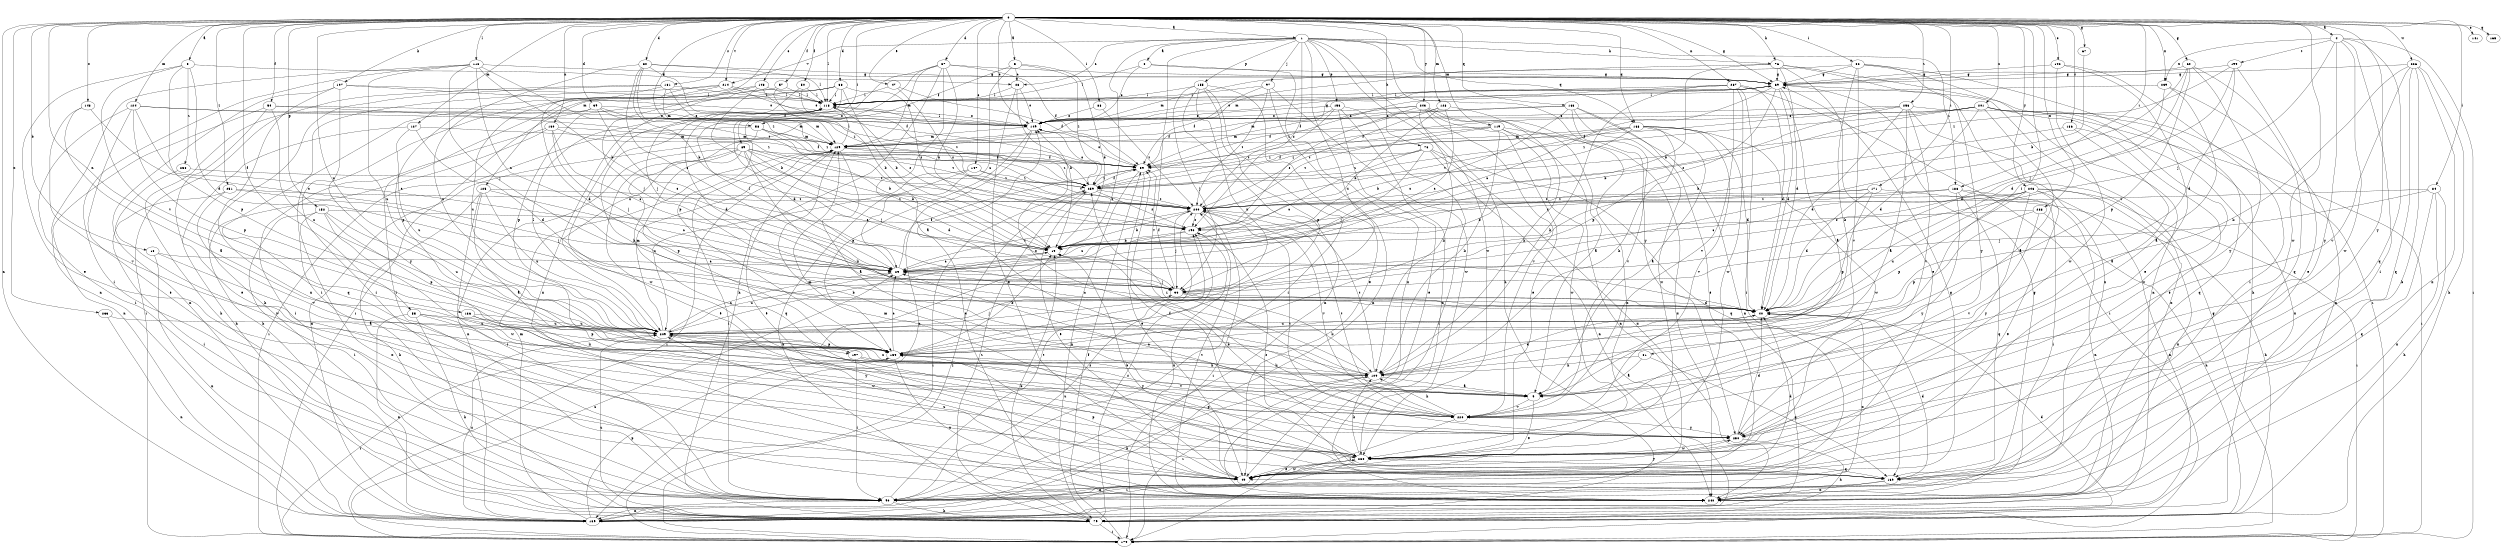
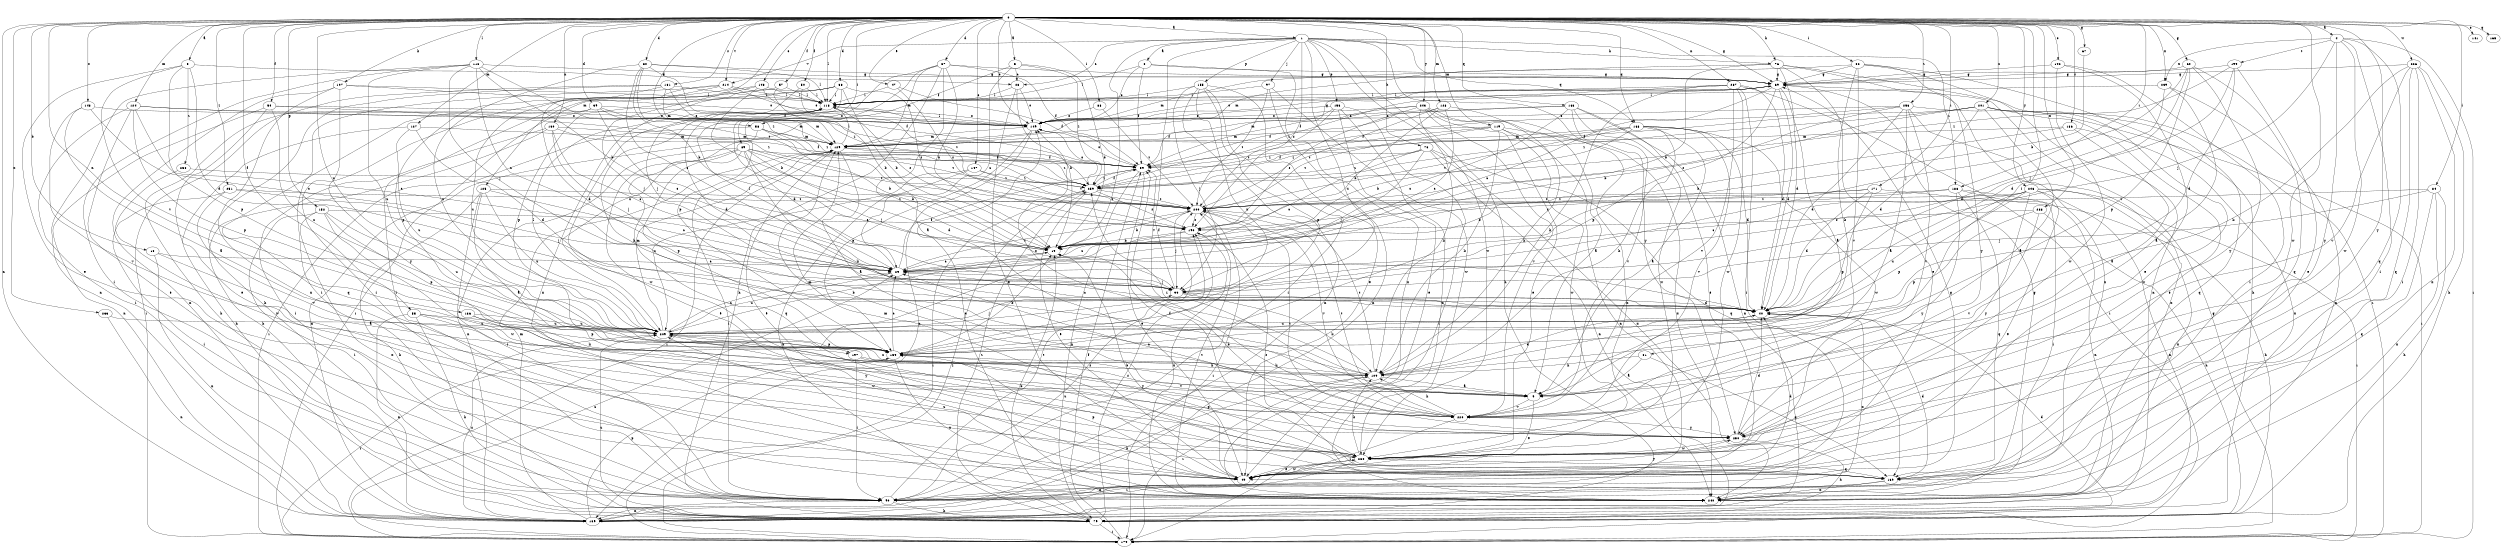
  strict digraph {
    0
    1
    3
    4
    5
    18
    30
    37
    38
    39
    47
    50
    54
    55
    57
    58
    60
    67
    69
    73
    76
    81
    82
    84
    88
    89
    107
    116
    118
    119
    124
    125
    127
    128
    130
    136
    n37 [label=237]
    139
    141
    142
    143
    147
    148
    149
    152
    163
    165
    168
    171
    n50 [label=188]
    181
    186
    201
    209
    214
    226
    230
    233
    238
    239
    243
    246
    250
    251
    256
    8
    28
    79
    97
    153
    155
    190
    197
    220
    40
    49
    159
    258
    90
    99
    169
    179
    199
    19
    29
    259
    9
    59
    200
    129
    240
    109
    0 -> 1 [label=a]
    0 -> 3 [label=a]
    0 -> 4 [label=a]
    0 -> 5 [label=a]
    0 -> 18 [label=b]
    0 -> 30 [label=d]
    0 -> 37 [label=d]
    0 -> 38 [label=d]
    0 -> 39 [label=d]
    0 -> 47 [label=e]
    0 -> 50 [label=f]
    0 -> 54 [label=f]
    0 -> 55 [label=f]
    0 -> 57 [label=f]
    0 -> 58 [label=f]
    0 -> 60 [label=g]
    0 -> 67 [label=g]
    0 -> 69 [label=g]
    0 -> 73 [label=h]
    0 -> 76 [label=h]
    0 -> 81 [label=i]
    0 -> 82 [label=i]
    0 -> 84 [label=i]
    0 -> 88 [label=i]
    0 -> 89 [label=i]
    0 -> 107 [label=k]
    0 -> 116 [label=l]
    0 -> 118 [label=l]
    0 -> 119 [label=m]
    0 -> 124 [label=m]
    0 -> 125 [label=m]
    0 -> 127 [label=m]
    0 -> 128 [label=m]
    0 -> 130 [label=n]
    0 -> 136 [label=n]
    0 -> n37 [label=n]
    0 -> 139 [label=n]
    0 -> 141 [label=o]
    0 -> 142 [label=o]
    0 -> 143 [label=o]
    0 -> 147 [label=o]
    0 -> 148 [label=o]
    0 -> 149 [label=o]
    0 -> 152 [label=p]
    0 -> 163 [label=q]
    0 -> 165 [label=q]
    0 -> 168 [label=q]
    0 -> 171 [label=r]
    0 -> n50 [label=r]
    0 -> 181 [label=s]
    0 -> 186 [label=s]
    0 -> 201 [label=u]
    0 -> 209 [label=u]
    0 -> 214 [label=v]
    0 -> 226 [label=w]
    0 -> 230 [label=w]
    0 -> 233 [label=x]
    0 -> 238 [label=x]
    0 -> 239 [label=x]
    0 -> 243 [label=y]
    0 -> 246 [label=y]
    0 -> 250 [label=y]
    0 -> 251 [label=z]
    0 -> 256 [label=z]
    1 -> 76 [label=h]
    1 -> 168 [label=q]
    1 -> n50 [label=r]
    1 -> 209 [label=u]
    1 -> 214 [label=v]
    1 -> 230 [label=w]
    1 -> 250 [label=y]
    1 -> 8 [label=a]
    1 -> 28 [label=c]
    1 -> 79 [label=h]
    1 -> 97 [label=j]
    1 -> 153 [label=p]
    1 -> 155 [label=p]
    1 -> 190 [label=s]
    1 -> 197 [label=t]
    1 -> 220 [label=v]
    3 -> 28 [label=c]
    3 -> 197 [label=t]
    3 -> 40 [label=d]
    3 -> 49 [label=e]
    3 -> 159 [label=p]
    3 -> 258 [label=z]
    4 -> 230 [label=w]
    4 -> 239 [label=x]
    4 -> 250 [label=y]
    4 -> 90 [label=i]
    4 -> 99 [label=j]
    4 -> 169 [label=q]
    4 -> 179 [label=r]
    4 -> 199 [label=t]
    5 -> 58 [label=f]
    5 -> 28 [label=c]
    5 -> 19 [label=b]
    5 -> 29 [label=c]
    5 -> 259 [label=z]
    18 -> 139 [label=n]
    18 -> 29 [label=c]
    18 -> 9 [label=a]
    30 -> 69 [label=g]
    30 -> 118 [label=l]
    30 -> 209 [label=u]
    30 -> 19 [label=b]
    30 -> 29 [label=c]
    30 -> 59 [label=f]
    30 -> 200 [label=t]
    37 -> 69 [label=g]
    37 -> 209 [label=u]
    37 -> 79 [label=h]
    37 -> 159 [label=p]
    37 -> 19 [label=b]
    37 -> 9 [label=a]
    37 -> 59 [label=f]
    37 -> 129 [label=m]
    38 -> 118 [label=l]
    38 -> 190 [label=s]
    38 -> 40 [label=d]
    38 -> 159 [label=p]
    38 -> 179 [label=r]
    38 -> 19 [label=b]
    38 -> 240 [label=x]
    39 -> 149 [label=o]
    39 -> 79 [label=h]
    39 -> 169 [label=q]
    39 -> 29 [label=c]
    39 -> 259 [label=z]
    39 -> 129 [label=m]
    47 -> 118 [label=l]
    47 -> 190 [label=s]
    47 -> 59 [label=f]
    50 -> 118 [label=l]
    50 -> 99 [label=j]
    50 -> 200 [label=t]
    54 -> 139 [label=n]
    54 -> 149 [label=o]
    54 -> 209 [label=u]
    54 -> 49 [label=e]
    54 -> 259 [label=z]
    55 -> 139 [label=n]
    55 -> 209 [label=u]
    55 -> 250 [label=y]
    55 -> 79 [label=h]
    55 -> 159 [label=p]
    57 -> 118 [label=l]
    57 -> 90 [label=i]
    57 -> 19 [label=b]
    58 -> 139 [label=n]
    58 -> 179 [label=r]
    58 -> 19 [label=b]
    58 -> 200 [label=t]
    58 -> 129 [label=m]
    60 -> 69 [label=g]
    60 -> 250 [label=y]
    60 -> 40 [label=d]
    60 -> 159 [label=p]
    60 -> 99 [label=j]
    60 -> 169 [label=q]
    67 -> 19 [label=b]
    69 -> 118 [label=l]
    69 -> 149 [label=o]
    69 -> 40 [label=d]
    69 -> 159 [label=p]
    69 -> 29 [label=c]
    69 -> 259 [label=z]
    69 -> 9 [label=a]
    73 -> 139 [label=n]
    73 -> 99 [label=j]
    73 -> 169 [label=q]
    73 -> 29 [label=c]
    73 -> 259 [label=z]
    73 -> 59 [label=f]
    73 -> 240 [label=x]
    76 -> 69 [label=g]
    76 -> 40 [label=d]
    76 -> 49 [label=e]
    76 -> 179 [label=r]
    76 -> 19 [label=b]
    76 -> 129 [label=m]
    76 -> 240 [label=x]
    81 -> 169 [label=q]
    81 -> 9 [label=a]
    81 -> 109 [label=k]
    82 -> 69 [label=g]
    82 -> 139 [label=n]
    82 -> 250 [label=y]
    82 -> 79 [label=h]
    82 -> 220 [label=v]
    82 -> 129 [label=m]
    82 -> 109 [label=k]
    84 -> 79 [label=h]
    84 -> 99 [label=j]
    84 -> 169 [label=q]
    84 -> 200 [label=t]
    84 -> 240 [label=x]
    88 -> 149 [label=o]
    88 -> 200 [label=t]
    89 -> 139 [label=n]
    89 -> 40 [label=d]
    89 -> 49 [label=e]
    89 -> 159 [label=p]
    89 -> 99 [label=j]
    89 -> 169 [label=q]
    89 -> 19 [label=b]
    89 -> 59 [label=f]
    89 -> 200 [label=t]
    89 -> 109 [label=k]
    107 -> 118 [label=l]
    107 -> 139 [label=n]
    107 -> 149 [label=o]
    107 -> 250 [label=y]
    107 -> 240 [label=x]
    116 -> 69 [label=g]
    116 -> 139 [label=n]
    116 -> 209 [label=u]
    116 -> 90 [label=i]
    116 -> 99 [label=j]
    116 -> 19 [label=b]
    116 -> 29 [label=c]
    116 -> 259 [label=z]
    118 -> 149 [label=o]
    118 -> 230 [label=w]
    118 -> 190 [label=s]
    118 -> 40 [label=d]
    118 -> 109 [label=k]
    119 -> 139 [label=n]
    119 -> 230 [label=w]
    119 -> 259 [label=z]
    119 -> 200 [label=t]
    119 -> 129 [label=m]
    119 -> 240 [label=x]
    119 -> 109 [label=k]
    124 -> 149 [label=o]
    124 -> 49 [label=e]
    124 -> 159 [label=p]
    124 -> 90 [label=i]
    124 -> 29 [label=c]
    124 -> 129 [label=m]
    125 -> 209 [label=u]
    125 -> 79 [label=h]
    125 -> 90 [label=i]
    125 -> 29 [label=c]
    125 -> 9 [label=a]
    125 -> 200 [label=t]
    127 -> 209 [label=u]
    127 -> 79 [label=h]
    127 -> 40 [label=d]
    127 -> 129 [label=m]
    128 -> 149 [label=o]
    128 -> 19 [label=b]
    128 -> 29 [label=c]
    128 -> 200 [label=t]
    128 -> 109 [label=k]
    130 -> 79 [label=h]
    130 -> 90 [label=i]
    130 -> 99 [label=j]
    130 -> 29 [label=c]
    130 -> 59 [label=f]
    130 -> 129 [label=m]
    136 -> 209 [label=u]
    136 -> 230 [label=w]
    136 -> 109 [label=k]
    n37 -> 118 [label=l]
    n37 -> 230 [label=w]
    n37 -> 220 [label=v]
    n37 -> 40 [label=d]
    n37 -> 90 [label=i]
    n37 -> 179 [label=r]
    n37 -> 59 [label=f]
    n37 -> 109 [label=k]
    139 -> 209 [label=u]
    139 -> 159 [label=p]
    139 -> 129 [label=m]
    139 -> 109 [label=k]
    142 -> 69 [label=g]
    142 -> 230 [label=w]
    142 -> 49 [label=e]
    142 -> 90 [label=i]
    143 -> 118 [label=l]
    143 -> 149 [label=o]
    143 -> 90 [label=i]
    143 -> 99 [label=j]
    143 -> 19 [label=b]
    147 -> 209 [label=u]
    147 -> 79 [label=h]
    147 -> 259 [label=z]
    147 -> 200 [label=t]
-   201 -> 149 [label=o]
+   148 -> 149 [label=o]
    148 -> 220 [label=v]
    148 -> 29 [label=c]
    148 -> 9 [label=a]
    149 -> 69 [label=g]
    149 -> 118 [label=l]
    149 -> 139 [label=n]
    149 -> 159 [label=p]
    149 -> 129 [label=m]
    152 -> 209 [label=u]
    152 -> 230 [label=w]
    152 -> 190 [label=s]
    152 -> 159 [label=p]
    152 -> 90 [label=i]
    152 -> 240 [label=x]
    163 -> 139 [label=n]
    163 -> 149 [label=o]
    163 -> 230 [label=w]
    163 -> 220 [label=v]
    163 -> 49 [label=e]
    163 -> 29 [label=c]
    163 -> 59 [label=f]
    168 -> 230 [label=w]
    168 -> 220 [label=v]
    168 -> 40 [label=d]
    168 -> 19 [label=b]
    168 -> 259 [label=z]
    168 -> 9 [label=a]
    168 -> 200 [label=t]
    168 -> 129 [label=m]
    168 -> 109 [label=k]
    171 -> 79 [label=h]
    171 -> 190 [label=s]
    171 -> 40 [label=d]
    171 -> 159 [label=p]
    171 -> 200 [label=t]
    n50 -> 139 [label=n]
    n50 -> 250 [label=y]
    n50 -> 90 [label=i]
    n50 -> 169 [label=q]
    n50 -> 19 [label=b]
    n50 -> 200 [label=t]
    181 -> 118 [label=l]
    181 -> 79 [label=h]
    181 -> 40 [label=d]
    181 -> 179 [label=r]
    181 -> 259 [label=z]
    181 -> 129 [label=m]
    186 -> 19 [label=b]
    186 -> 9 [label=a]
+   186 -> 129 [label=m]
    186 -> 240 [label=x]
    201 -> 230 [label=w]
    201 -> 40 [label=d]
    201 -> 49 [label=e]
    201 -> 169 [label=q]
    201 -> 19 [label=b]
    201 -> 259 [label=z]
    201 -> 9 [label=a]
    201 -> 59 [label=f]
    209 -> 118 [label=l]
    209 -> 250 [label=y]
    209 -> 159 [label=p]
    209 -> 99 [label=j]
    209 -> 19 [label=b]
    209 -> 29 [label=c]
    209 -> 129 [label=m]
    214 -> 118 [label=l]
    214 -> 209 [label=u]
    214 -> 159 [label=p]
    214 -> 90 [label=i]
    214 -> 59 [label=f]
    226 -> 69 [label=g]
    226 -> 79 [label=h]
    226 -> 220 [label=v]
-   226 -> 90 [label=b]
+   226 -> 90 [label=i]
    226 -> 169 [label=q]
    226 -> 240 [label=x]
    226 -> 109 [label=k]
    230 -> 139 [label=n]
    230 -> 209 [label=u]
    230 -> 49 [label=e]
    230 -> 159 [label=p]
    230 -> 169 [label=q]
    230 -> 59 [label=f]
    230 -> 109 [label=k]
    233 -> 139 [label=n]
    233 -> 209 [label=u]
    238 -> 79 [label=h]
    238 -> 190 [label=s]
    238 -> 220 [label=v]
    238 -> 159 [label=p]
    239 -> 118 [label=l]
    239 -> 139 [label=n]
    239 -> 40 [label=d]
    239 -> 9 [label=a]
    243 -> 149 [label=o]
    243 -> 190 [label=s]
    243 -> 220 [label=v]
    243 -> 49 [label=e]
    243 -> 9 [label=a]
    243 -> 129 [label=m]
    243 -> 240 [label=x]
    243 -> 109 [label=k]
    246 -> 139 [label=n]
    246 -> 209 [label=u]
    246 -> 250 [label=y]
    246 -> 49 [label=e]
    246 -> 159 [label=p]
    246 -> 179 [label=r]
    246 -> 29 [label=c]
    246 -> 200 [label=t]
    246 -> 240 [label=x]
    250 -> 230 [label=w]
    250 -> 79 [label=h]
    250 -> 40 [label=d]
    250 -> 19 [label=b]
    250 -> 200 [label=t]
    251 -> 220 [label=v]
    251 -> 90 [label=i]
    251 -> 99 [label=j]
    251 -> 200 [label=t]
    256 -> 149 [label=o]
    256 -> 190 [label=s]
    256 -> 220 [label=v]
    256 -> 40 [label=d]
    256 -> 179 [label=r]
    256 -> 9 [label=a]
    256 -> 59 [label=f]
    256 -> 240 [label=x]
    8 -> 69 [label=g]
    8 -> 118 [label=l]
    8 -> 149 [label=o]
-   97 -> 59 [label=f]
+   8 -> 59 [label=f]
    8 -> 240 [label=x]
    28 -> 118 [label=l]
    28 -> 149 [label=o]
    28 -> 49 [label=e]
    28 -> 19 [label=b]
    79 -> 209 [label=u]
    79 -> 190 [label=s]
    79 -> 40 [label=d]
    79 -> 179 [label=r]
    79 -> 19 [label=b]
    79 -> 259 [label=z]
    97 -> 118 [label=l]
    97 -> 139 [label=n]
    97 -> 230 [label=w]
    97 -> 200 [label=t]
    153 -> 149 [label=o]
    153 -> 49 [label=e]
    153 -> 179 [label=r]
    153 -> 59 [label=f]
    153 -> 200 [label=t]
    153 -> 240 [label=x]
    155 -> 118 [label=l]
    155 -> 139 [label=n]
    155 -> 209 [label=u]
    155 -> 49 [label=e]
    155 -> 159 [label=p]
    155 -> 90 [label=i]
    155 -> 99 [label=j]
    190 -> 19 [label=b]
    190 -> 29 [label=c]
    190 -> 240 [label=x]
    197 -> 220 [label=v]
    197 -> 90 [label=i]
    197 -> 109 [label=k]
    220 -> 250 [label=y]
    220 -> 90 [label=i]
    220 -> 29 [label=c]
    220 -> 200 [label=t]
    220 -> 129 [label=m]
    220 -> 109 [label=k]
    40 -> 209 [label=u]
    40 -> 29 [label=c]
    40 -> 240 [label=x]
    49 -> 209 [label=u]
    49 -> 230 [label=w]
    49 -> 250 [label=y]
    49 -> 40 [label=d]
    49 -> 159 [label=p]
    49 -> 19 [label=b]
    159 -> 179 [label=r]
    159 -> 19 [label=b]
    159 -> 29 [label=c]
    159 -> 240 [label=x]
    159 -> 109 [label=k]
    258 -> 230 [label=w]
    258 -> 259 [label=z]
    90 -> 69 [label=g]
    90 -> 139 [label=n]
    90 -> 79 [label=h]
    90 -> 190 [label=s]
    90 -> 200 [label=t]
    99 -> 40 [label=d]
    99 -> 59 [label=f]
    99 -> 109 [label=k]
    169 -> 190 [label=s]
    169 -> 40 [label=d]
    169 -> 90 [label=i]
    169 -> 129 [label=m]
    169 -> 240 [label=x]
    179 -> 69 [label=g]
    179 -> 29 [label=c]
    179 -> 259 [label=z]
    179 -> 59 [label=f]
    199 -> 69 [label=g]
    199 -> 40 [label=d]
    199 -> 49 [label=e]
    199 -> 99 [label=j]
    199 -> 259 [label=z]
    19 -> 29 [label=c]
    29 -> 118 [label=l]
    29 -> 209 [label=u]
    29 -> 99 [label=j]
    29 -> 59 [label=f]
    29 -> 200 [label=t]
    259 -> 149 [label=o]
    259 -> 190 [label=s]
    259 -> 49 [label=e]
    259 -> 179 [label=r]
    259 -> 59 [label=f]
    259 -> 200 [label=t]
    9 -> 220 [label=v]
    9 -> 49 [label=e]
    9 -> 259 [label=z]
    59 -> 149 [label=o]
    59 -> 79 [label=h]
    59 -> 49 [label=e]
    59 -> 259 [label=z]
    200 -> 190 [label=s]
    200 -> 220 [label=v]
    200 -> 99 [label=j]
    200 -> 179 [label=r]
    200 -> 19 [label=b]
    129 -> 118 [label=l]
    129 -> 49 [label=e]
    129 -> 90 [label=i]
    129 -> 179 [label=r]
    129 -> 259 [label=z]
    129 -> 9 [label=a]
    129 -> 59 [label=f]
    240 -> 69 [label=g]
    240 -> 149 [label=o]
    240 -> 200 [label=t]
    109 -> 149 [label=o]
    109 -> 209 [label=u]
    109 -> 40 [label=d]
    109 -> 179 [label=r]
    109 -> 9 [label=a]
    109 -> 200 [label=t]
  }
